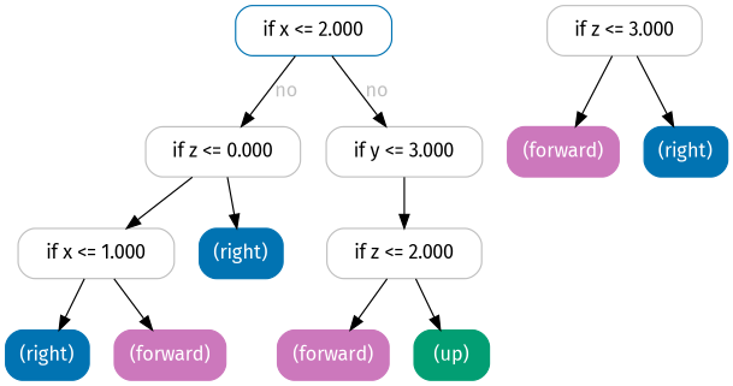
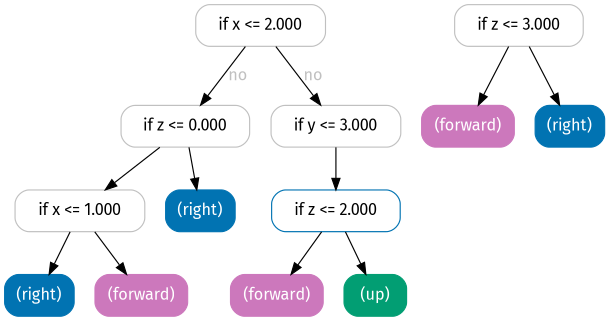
  digraph {
    fontname="Fira Sans"
    node [color=gray fillcolor=white fontname="Fira Sans" shape=box style="filled, rounded" fontcolor=white]
    edge [fontcolor=gray fontname="Fira Sans"]
-   n1 [color="#0173b2" height=0.5 label="if x <= 2.000" width=1.5556 fontcolor=""]
+   n1 [height=0.5 label="if x <= 2.000" width=1.5556 fontcolor=""]
    n2 [height=0.5 label="if z <= 0.000" width=1.5417 fontcolor=""]
    n3 [height=0.5 label="if y <= 3.000" width=1.5556 fontcolor=""]
    n4 [height=0.5 label="if x <= 1.000" width=1.5556 fontcolor=""]
    n5 [color="#0173b2" fillcolor="#0173b2" height=0.5 label="(right)" width=0.83333]
-   n6 [height=0.5 label="if z <= 2.000" width=1.5417 fontcolor=""]
+   n6 [color="#0173b2" height=0.5 label="if z <= 2.000" width=1.5417 fontcolor=""]
    n7 [color="#0173b2" fillcolor="#0173b2" height=0.5 label="(right)" width=0.83333]
    n8 [color="#cc78bc" fillcolor="#cc78bc" height=0.5 label="(forward)" width=1.1111]
    n9 [color="#cc78bc" fillcolor="#cc78bc" height=0.5 label="(forward)" width=1.1111]
    n10 [color="#029e73" fillcolor="#029e73" height=0.5 label="(up)" width=0.75]
    n11 [height=0.5 label="if z <= 3.000" width=1.5417 fontcolor=""]
    n12 [color="#cc78bc" fillcolor="#cc78bc" height=0.5 label="(forward)" width=1.1111]
    n13 [color="#0173b2" fillcolor="#0173b2" height=0.5 label="(right)" width=0.83333]
    n1 -> n2 [label=no]
    n1 -> n3 [label=no]
    n2 -> n4
    n2 -> n5
    n3 -> n6
    n4 -> n7
    n4 -> n8
    n6 -> n9
    n6 -> n10
    n11 -> n12
    n11 -> n13
  }
